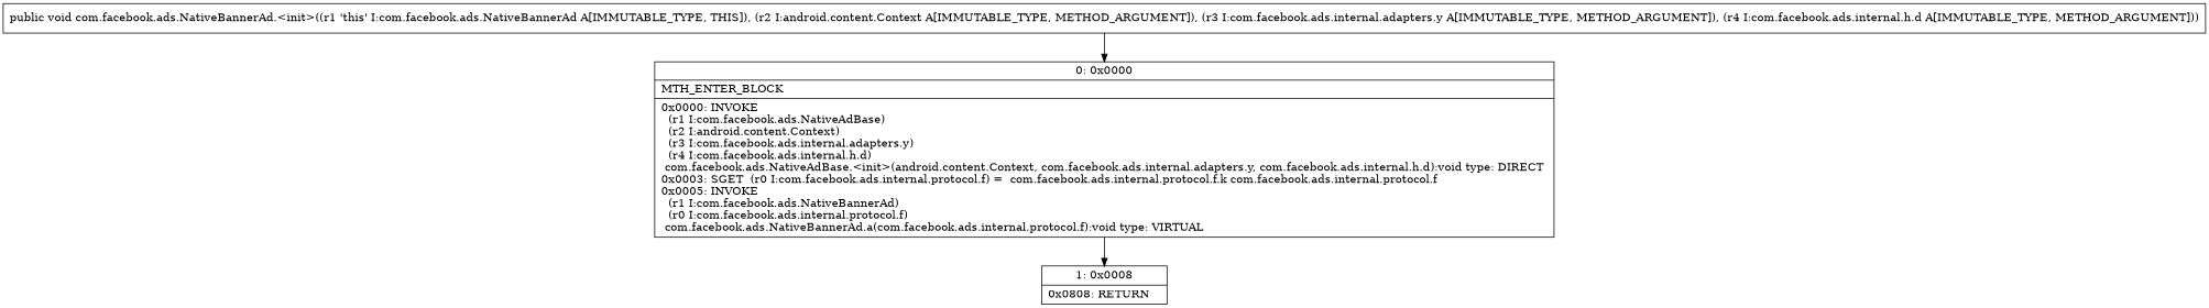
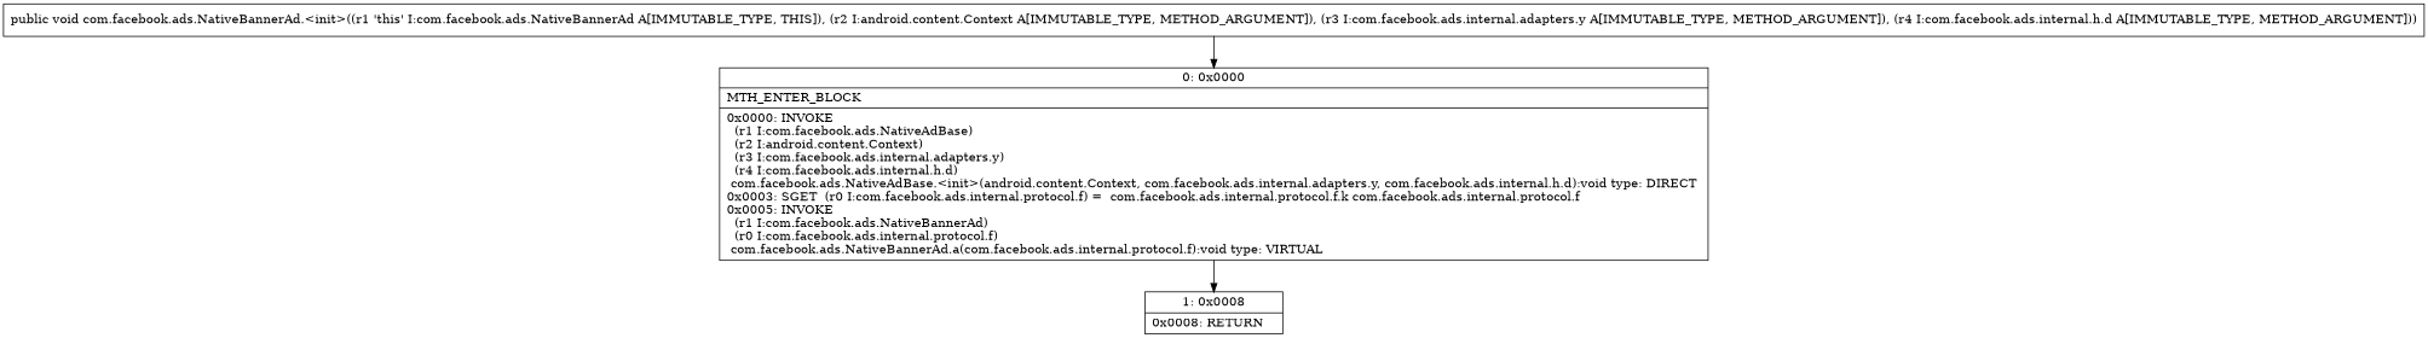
  digraph {
    node [shape=record]
    n1 [label="{0\:\ 0x0000|MTH_ENTER_BLOCK\l|0x0000: INVOKE  \l  (r1 I:com.facebook.ads.NativeAdBase)\l  (r2 I:android.content.Context)\l  (r3 I:com.facebook.ads.internal.adapters.y)\l  (r4 I:com.facebook.ads.internal.h.d)\l com.facebook.ads.NativeAdBase.\<init\>(android.content.Context, com.facebook.ads.internal.adapters.y, com.facebook.ads.internal.h.d):void type: DIRECT \l0x0003: SGET  (r0 I:com.facebook.ads.internal.protocol.f) =  com.facebook.ads.internal.protocol.f.k com.facebook.ads.internal.protocol.f \l0x0005: INVOKE  \l  (r1 I:com.facebook.ads.NativeBannerAd)\l  (r0 I:com.facebook.ads.internal.protocol.f)\l com.facebook.ads.NativeBannerAd.a(com.facebook.ads.internal.protocol.f):void type: VIRTUAL \l}"]
-   n2 [label="{1\:\ 0x0008|0x0808: RETURN   \l}"]
+   n2 [label="{1\:\ 0x0008|0x0008: RETURN   \l}"]
    n3 [label="{public void com.facebook.ads.NativeBannerAd.\<init\>((r1 'this' I:com.facebook.ads.NativeBannerAd A[IMMUTABLE_TYPE, THIS]), (r2 I:android.content.Context A[IMMUTABLE_TYPE, METHOD_ARGUMENT]), (r3 I:com.facebook.ads.internal.adapters.y A[IMMUTABLE_TYPE, METHOD_ARGUMENT]), (r4 I:com.facebook.ads.internal.h.d A[IMMUTABLE_TYPE, METHOD_ARGUMENT])) }"]
    n1 -> n2
    n3 -> n1
  }
